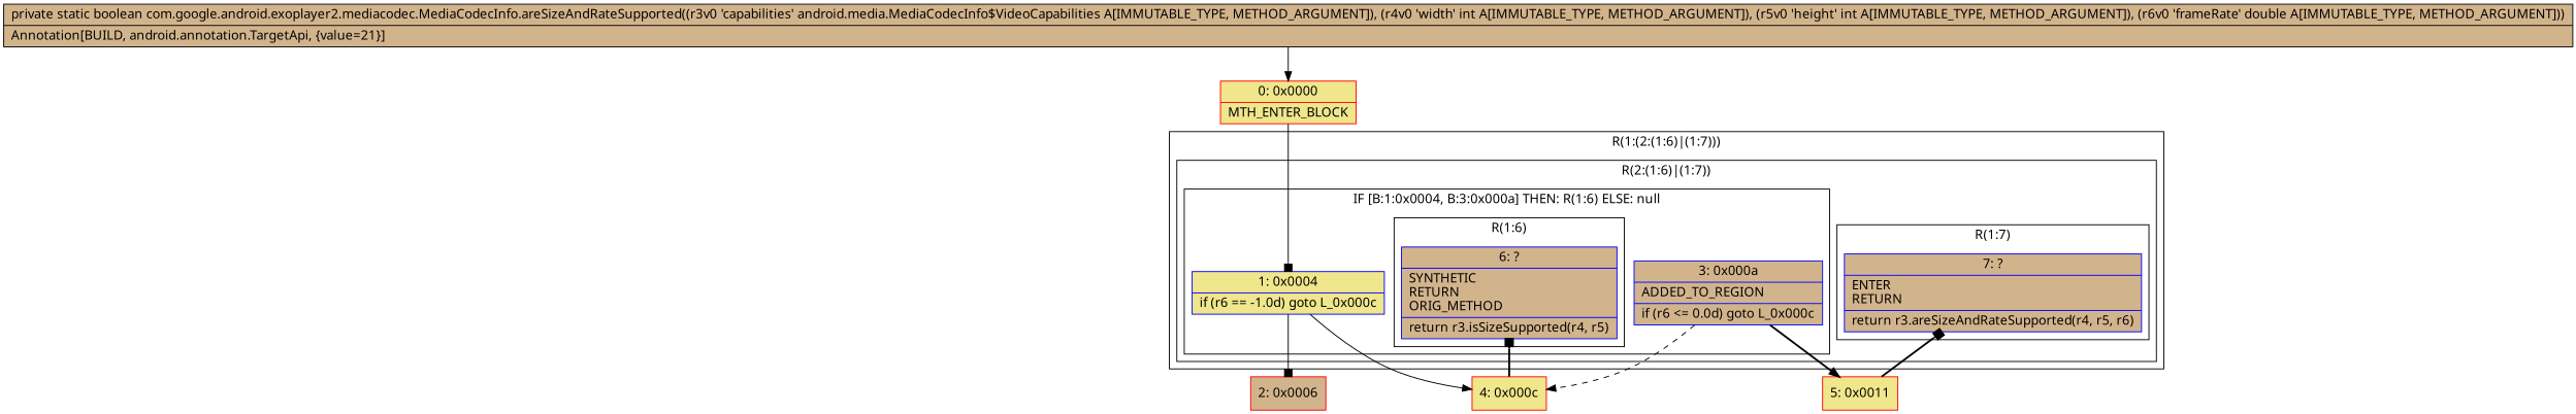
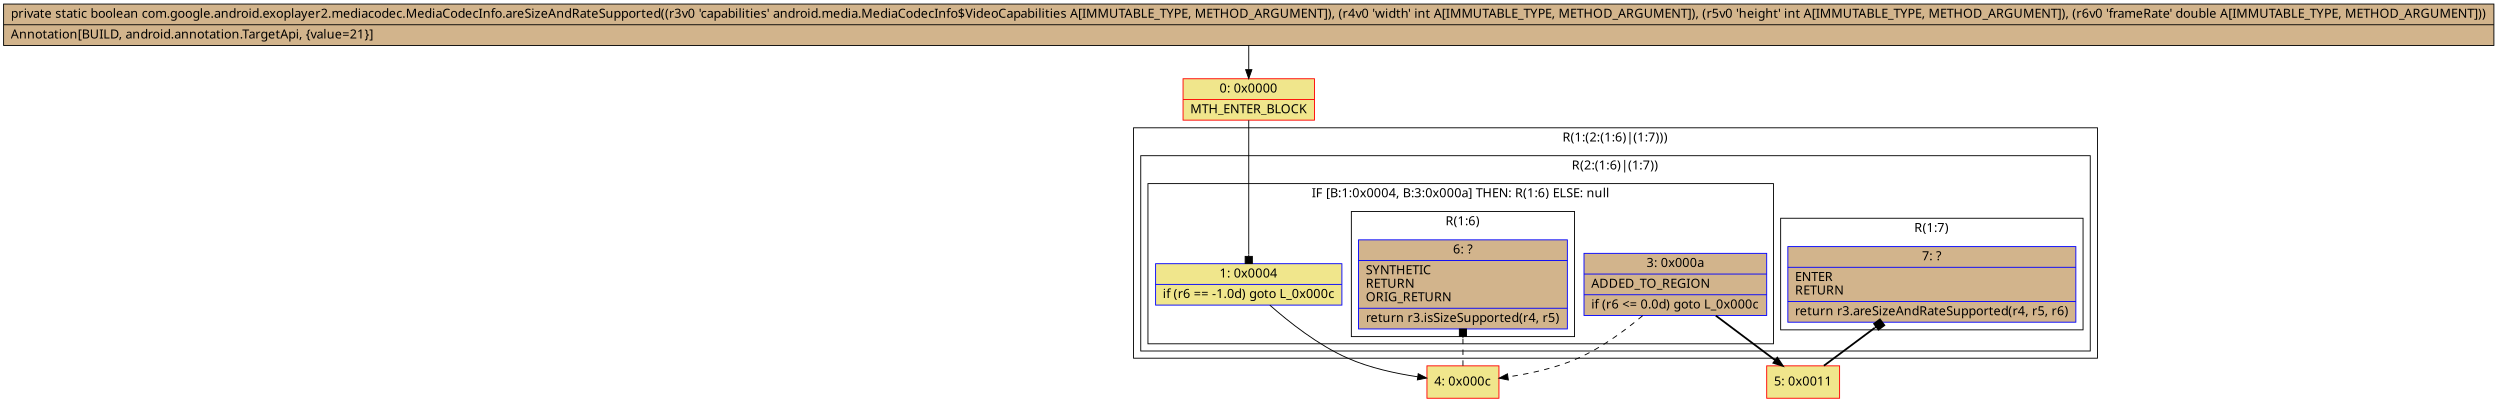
  digraph {
    fontname="Noto Sans"
    node [color=blue fillcolor=tan fontname="Noto Sans" shape=record style=filled]
    edge [arrowhead=box fontname="Noto Sans" style=solid]
-   n1 [label="{6\:\ ?|SYNTHETIC\lRETURN\lORIG_METHOD\l|return r3.isSizeSupported(r4, r5)\l}"]
+   n1 [label="{6\:\ ?|SYNTHETIC\lRETURN\lORIG_RETURN\l|return r3.isSizeSupported(r4, r5)\l}"]
    n2 [fillcolor=khaki label="{1\:\ 0x0004|if (r6 == \-1.0d) goto L_0x000c\l}"]
    n3 [label="{3\:\ 0x000a|ADDED_TO_REGION\l|if (r6 \<= 0.0d) goto L_0x000c\l}"]
    n4 [label="{7\:\ ?|ENTER\lRETURN\l|return r3.areSizeAndRateSupported(r4, r5, r6)\l}"]
-   n5 [color=red label="{2\:\ 0x0006}"]
    n6 [color=red fillcolor=khaki label="{4\:\ 0x000c}"]
    n7 [color=red fillcolor=khaki label="{5\:\ 0x0011}"]
    n8 [color=red fillcolor=khaki label="{0\:\ 0x0000|MTH_ENTER_BLOCK\l}"]
    n9 [label="{private static boolean com.google.android.exoplayer2.mediacodec.MediaCodecInfo.areSizeAndRateSupported((r3v0 'capabilities' android.media.MediaCodecInfo$VideoCapabilities A[IMMUTABLE_TYPE, METHOD_ARGUMENT]), (r4v0 'width' int A[IMMUTABLE_TYPE, METHOD_ARGUMENT]), (r5v0 'height' int A[IMMUTABLE_TYPE, METHOD_ARGUMENT]), (r6v0 'frameRate' double A[IMMUTABLE_TYPE, METHOD_ARGUMENT]))  | Annotation[BUILD, android.annotation.TargetApi, \{value=21\}]\l}" color=""]
    subgraph cluster_1 {
      label="R(1:(2:(1:6)|(1:7)))"
      subgraph cluster_2 {
        label="R(2:(1:6)|(1:7))"
        subgraph cluster_3 {
          label="IF [B:1:0x0004, B:3:0x000a] THEN: R(1:6) ELSE: null"
          n2
          n3
          subgraph cluster_4 {
            label="R(1:6)"
            n1
          }
        }
        subgraph cluster_5 {
          label="R(1:7)"
          n4
        }
      }
    }
-   n2 -> n5
    n2 -> n6 [arrowhead=normal]
    n3 -> n6 [arrowhead=normal style=dashed]
    n3 -> n7 [arrowhead=normal style=bold]
-   n6 -> n1 [style=bold]
+   n6 -> n1 [style=dashed]
    n7 -> n4 [style=bold]
    n8 -> n2
    n9 -> n8 [arrowhead=normal]
  }
